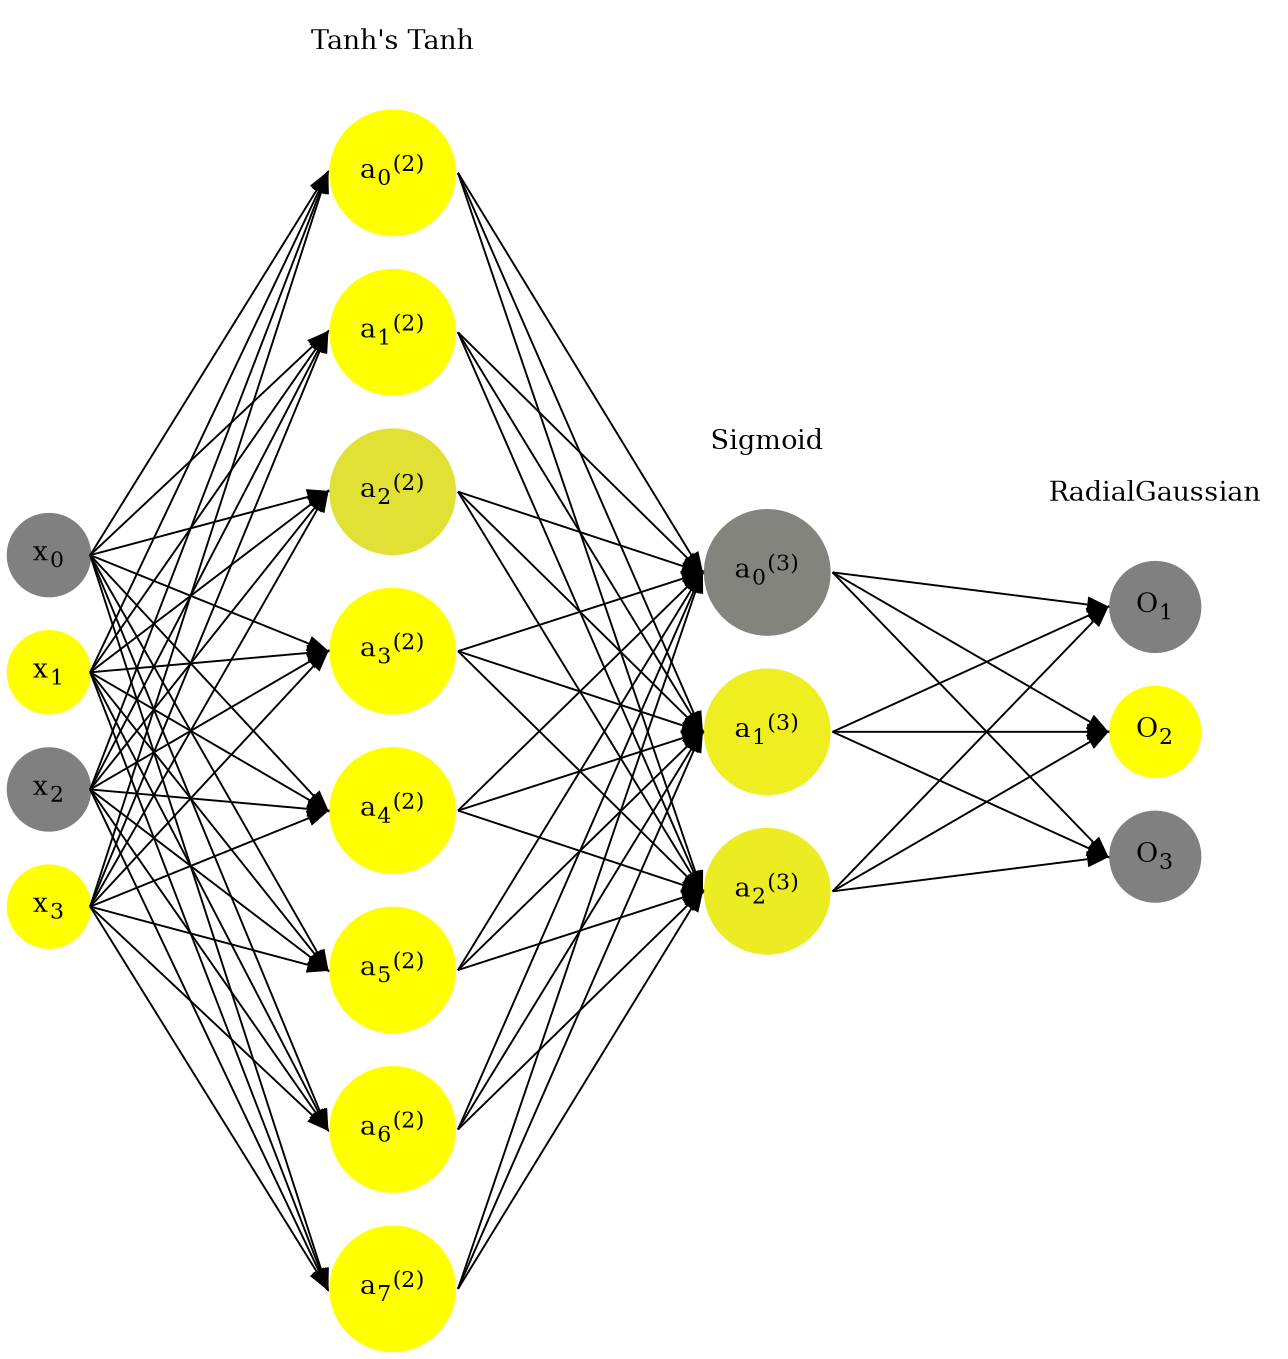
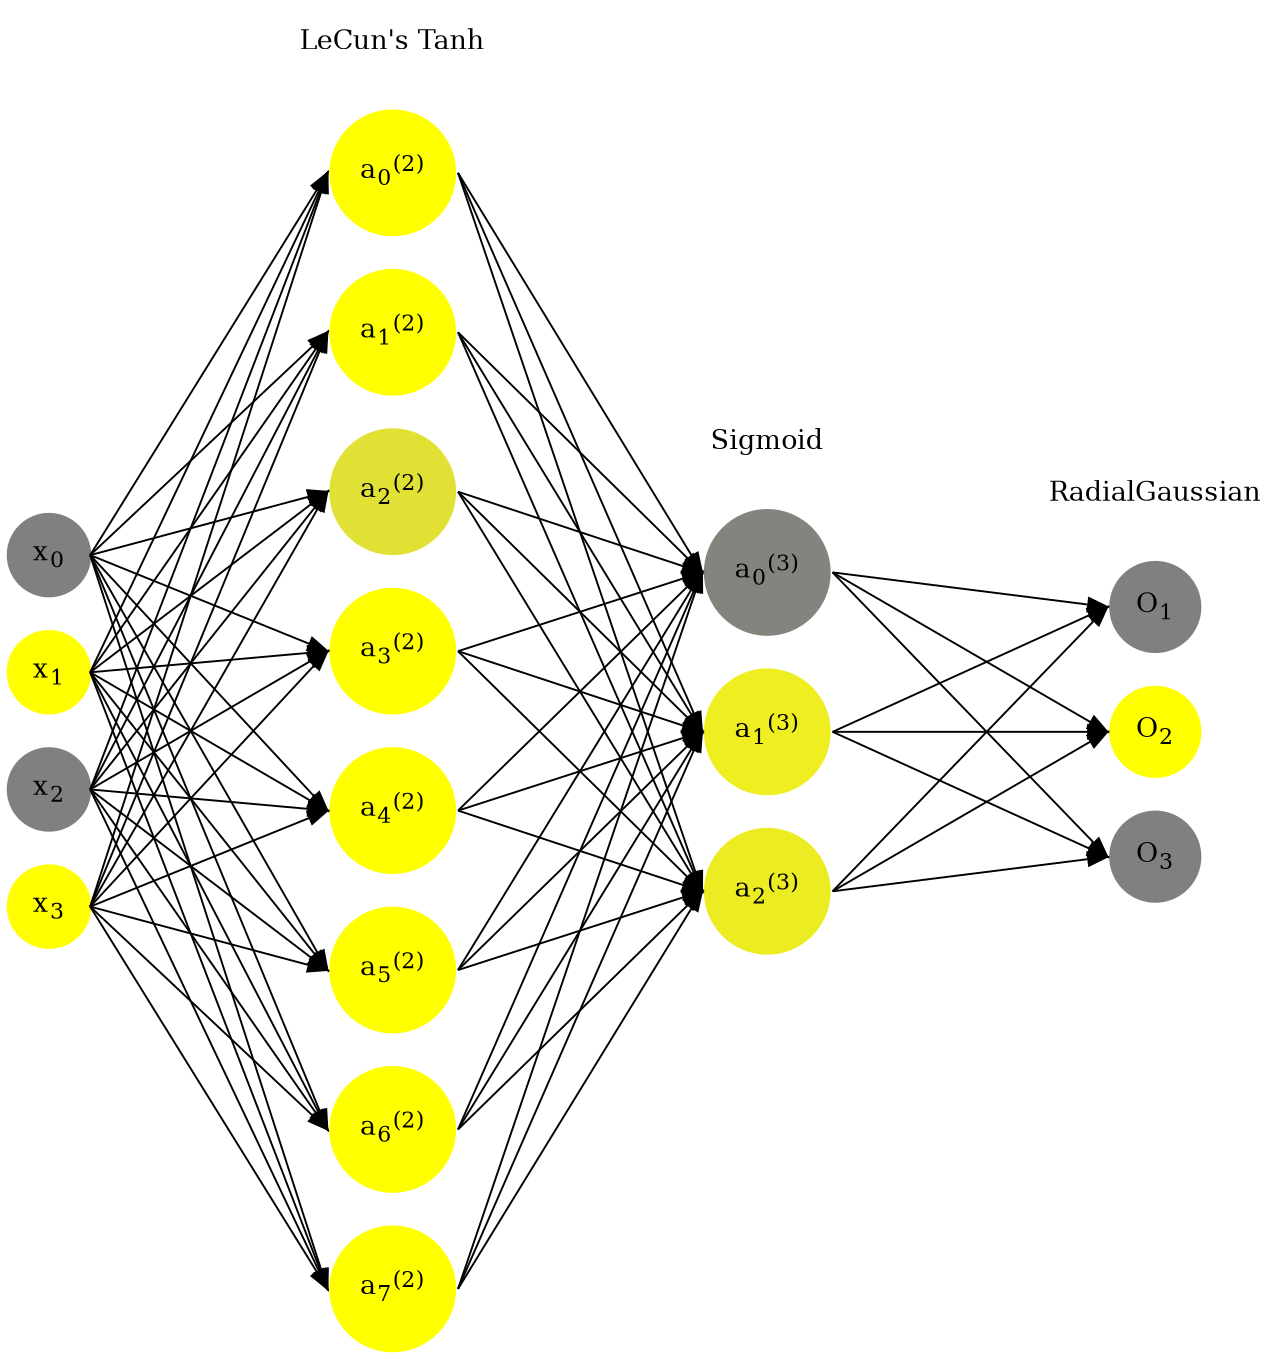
  digraph {
    rankdir=LR
    ranksep=1.4
    splines=false
    node [color="0.1667, 0.0, 0.5" fillcolor="0.1667, 0.0, 0.5" shape=circle style=filled]
    edge [headport=w style=solid tailport=e]
    n1 [label=<x<sub>0</sub>>]
    n2 [color="0.1667, 1.0, 1.0" fillcolor="0.1667, 1.0, 1.0" label=<x<sub>1</sub>>]
    n3 [label=<x<sub>2</sub>>]
    n4 [color="0.1667, 1.0, 1.0" fillcolor="0.1667, 1.0, 1.0" label=<x<sub>3</sub>>]
    n5 [color="0.1667, 1.326256, 1.163128" fillcolor="0.1667, 1.326256, 1.163128" label=<a<sub>0</sub><sup>(2)</sup>>]
    n6 [color="0.1667, 1.690029, 1.345015" fillcolor="0.1667, 1.690029, 1.345015" label=<a<sub>1</sub><sup>(2)</sup>>]
    n7 [color="0.1667, 0.763106, 0.881553" fillcolor="0.1667, 0.763106, 0.881553" label=<a<sub>2</sub><sup>(2)</sup>>]
    n8 [color="0.1667, 1.595330, 1.297665" fillcolor="0.1667, 1.595330, 1.297665" label=<a<sub>3</sub><sup>(2)</sup>>]
    n9 [color="0.1667, 1.151749, 1.075875" fillcolor="0.1667, 1.151749, 1.075875" label=<a<sub>4</sub><sup>(2)</sup>>]
    n10 [color="0.1667, 1.029871, 1.014936" fillcolor="0.1667, 1.029871, 1.014936" label=<a<sub>5</sub><sup>(2)</sup>>]
    n11 [color="0.1667, 1.056437, 1.028218" fillcolor="0.1667, 1.056437, 1.028218" label=<a<sub>6</sub><sup>(2)</sup>>]
    n12 [color="0.1667, 1.209052, 1.104526" fillcolor="0.1667, 1.209052, 1.104526" label=<a<sub>7</sub><sup>(2)</sup>>]
    n13 [color="0.1667, 0.038755, 0.519378" fillcolor="0.1667, 0.038755, 0.519378" label=<a<sub>0</sub><sup>(3)</sup>>]
    n14 [color="0.1667, 0.859868, 0.929934" fillcolor="0.1667, 0.859868, 0.929934" label=<a<sub>1</sub><sup>(3)</sup>>]
    n15 [color="0.1667, 0.851394, 0.925697" fillcolor="0.1667, 0.851394, 0.925697" label=<a<sub>2</sub><sup>(3)</sup>>]
    n16 [label=<O<sub>1</sub>>]
    n17 [color="0.1667, 1.0, 1.0" fillcolor="0.1667, 1.0, 1.0" label=<O<sub>2</sub>>]
    n18 [label=<O<sub>3</sub>>]
-   n19 [label="Tanh's Tanh" shape=plaintext color="" fillcolor="" style=""]
+   n19 [label="LeCun's Tanh" shape=plaintext color="" fillcolor="" style=""]
    n20 [label=Sigmoid shape=plaintext color="" fillcolor="" style=""]
    n21 [label=RadialGaussian shape=plaintext color="" fillcolor="" style=""]
    subgraph sub_1 {
      n1
    }
    subgraph sub_2 {
      n2
    }
    subgraph sub_3 {
      n3
    }
    subgraph sub_4 {
      n4
    }
    subgraph sub_5 {
      n5
    }
    subgraph sub_6 {
      n6
    }
    subgraph sub_7 {
      n7
    }
    subgraph sub_8 {
      n8
    }
    subgraph sub_9 {
      n9
    }
    subgraph sub_10 {
      n10
    }
    subgraph sub_11 {
      n11
    }
    subgraph sub_12 {
      n12
    }
    subgraph sub_13 {
      n13
    }
    subgraph sub_14 {
      n14
    }
    subgraph sub_15 {
      n15
    }
    subgraph sub_16 {
      n16
    }
    subgraph sub_17 {
      n17
    }
    subgraph sub_18 {
      n18
    }
    subgraph sub_19 {
      rank=same
      n1
      n2
      n3
      n4
    }
    subgraph sub_20 {
      rank=same
      n5
      n6
      n7
      n8
      n9
      n10
      n11
      n12
    }
    subgraph sub_21 {
      rank=same
      n13
      n14
      n15
    }
    subgraph sub_22 {
      rank=same
      n16
      n17
      n18
    }
    subgraph sub_23 {
      rank=same
      n5
      n19
    }
    subgraph sub_24 {
      rank=same
      n13
      n20
    }
    subgraph sub_25 {
      rank=same
      n16
      n21
    }
    n1 -> n2 [style=invis]
    n1 -> n5
    n1 -> n6
    n1 -> n7
    n1 -> n8
    n1 -> n9
    n1 -> n10
    n1 -> n11
    n1 -> n12
    n2 -> n3 [style=invis]
    n2 -> n5
    n2 -> n6
    n2 -> n7
    n2 -> n8
    n2 -> n9
    n2 -> n10
    n2 -> n11
    n2 -> n12
    n3 -> n4 [style=invis]
    n3 -> n5
    n3 -> n6
    n3 -> n7
    n3 -> n8
    n3 -> n9
    n3 -> n10
    n3 -> n11
    n3 -> n12
    n4 -> n5
    n4 -> n6
    n4 -> n7
    n4 -> n8
    n4 -> n9
    n4 -> n10
    n4 -> n11
    n4 -> n12
    n5 -> n6 [style=invis]
    n5 -> n13
    n5 -> n14
    n5 -> n15
    n6 -> n7 [style=invis]
    n6 -> n13
    n6 -> n14
    n6 -> n15
    n7 -> n8 [style=invis]
    n7 -> n13
    n7 -> n14
    n7 -> n15
    n8 -> n9 [style=invis]
    n8 -> n13
    n8 -> n14
    n8 -> n15
    n9 -> n10 [style=invis]
    n9 -> n13
    n9 -> n14
    n9 -> n15
    n10 -> n11 [style=invis]
    n10 -> n13
    n10 -> n14
    n10 -> n15
    n11 -> n12 [style=invis]
    n11 -> n13
    n11 -> n14
    n11 -> n15
    n12 -> n13
    n12 -> n14
    n12 -> n15
    n13 -> n14 [style=invis]
    n13 -> n16
    n13 -> n17
    n13 -> n18
    n14 -> n15 [style=invis]
    n14 -> n16
    n14 -> n17
    n14 -> n18
    n15 -> n16
    n15 -> n17
    n15 -> n18
    n16 -> n17 [style=invis]
    n17 -> n18 [style=invis]
    n19 -> n5 [style=invis]
    n20 -> n13 [style=invis]
    n21 -> n16 [style=invis]
  }
